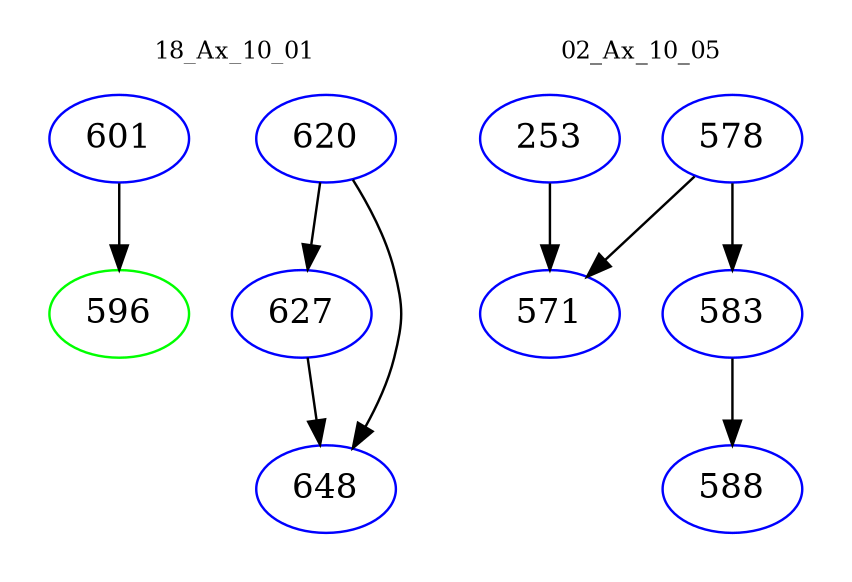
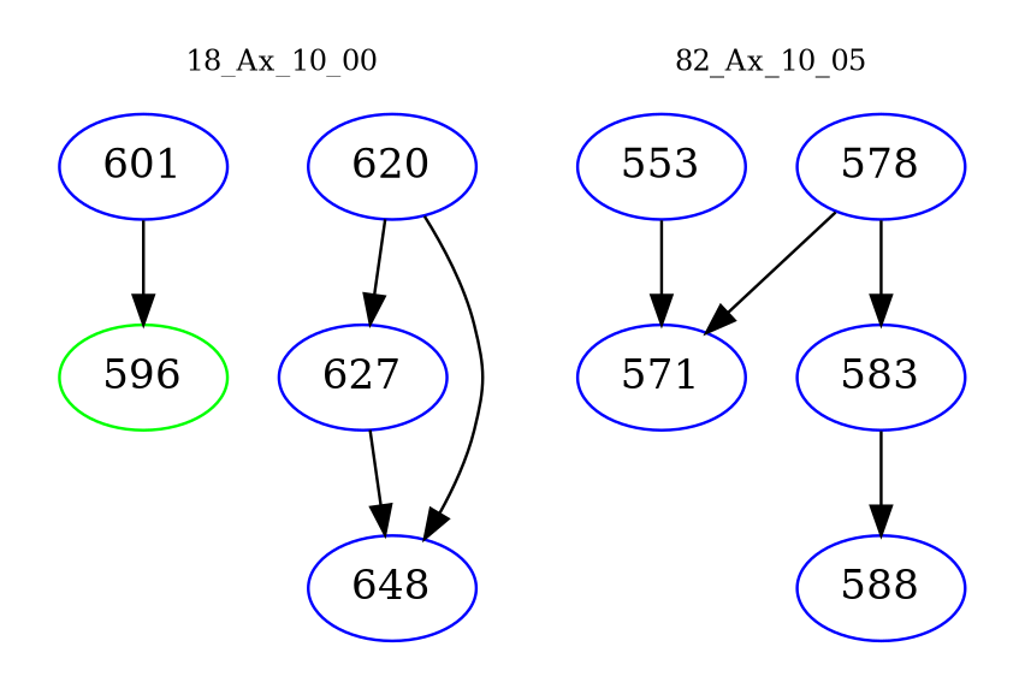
  digraph {
    node [color=blue]
    edge [color=black]
    n1 [label=620]
    n2 [label=601]
    n3 [label=627]
    n4 [color=green label=596]
    n5 [label=648]
    n6 [label=578]
    n7 [label=571]
    n8 [label=583]
-   n9 [label=253]
+   n9 [label=553]
    n10 [label=588]
    subgraph cluster_1 {
      color=white
      fontsize=10
-     label="18_Ax_10_01"
+     label="18_Ax_10_00"
      n1
      n2
      n3
      n4
      n5
    }
    subgraph cluster_2 {
      color=white
      fontsize=10
-     label="02_Ax_10_05"
+     label="82_Ax_10_05"
      n6
      n7
      n8
      n9
      n10
    }
    n1 -> n3
    n1 -> n5
    n2 -> n4
    n3 -> n5
    n6 -> n7
    n6 -> n8
    n8 -> n10
    n9 -> n7
  }
